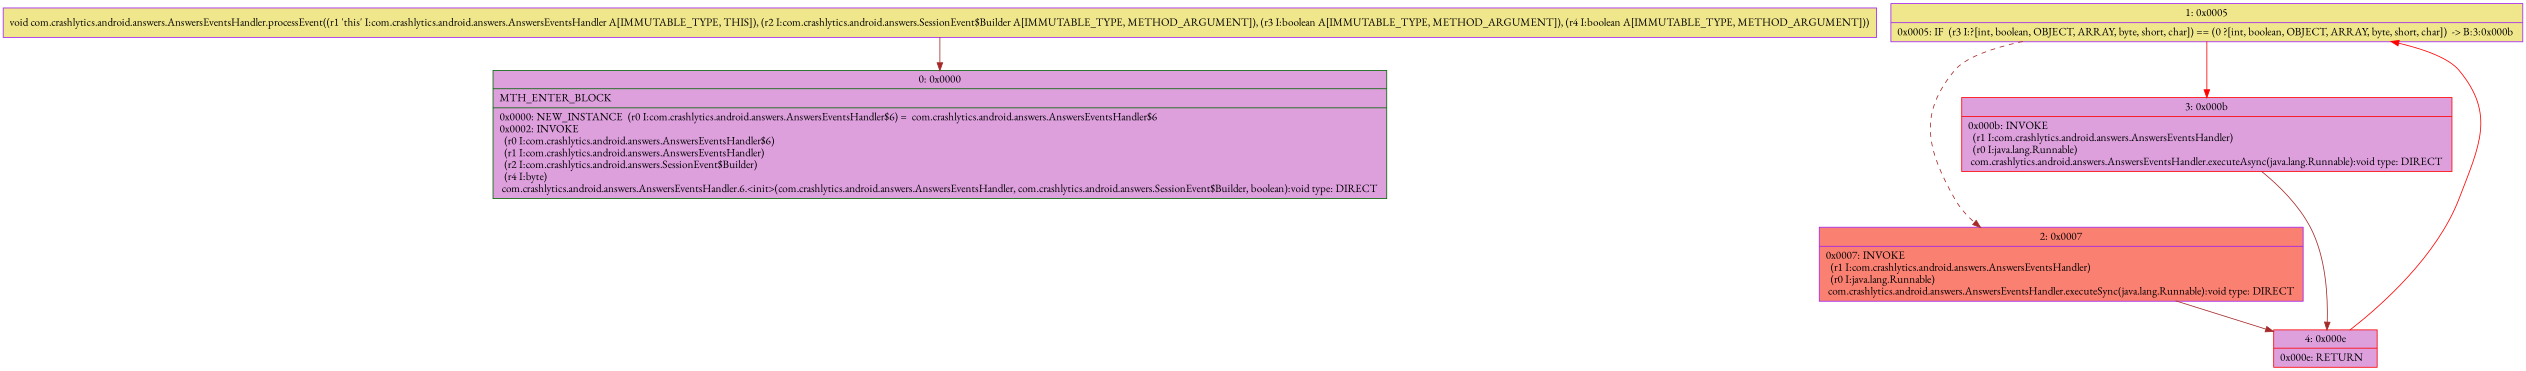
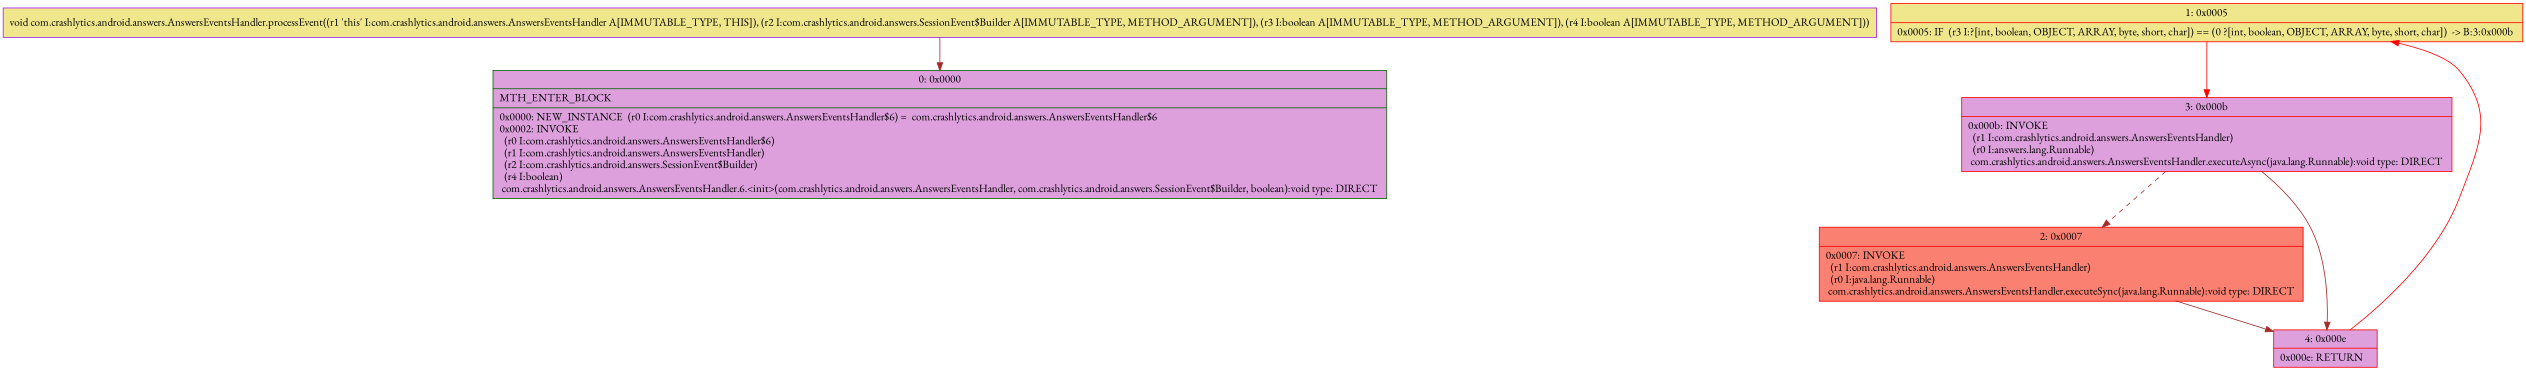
  digraph {
    fontname="EB Garamond"
    node [color=purple fillcolor=plum fontname="EB Garamond" shape=record style=filled]
    edge [color=brown fontname="EB Garamond"]
-   n1 [color=darkgreen label="{0\:\ 0x0000|MTH_ENTER_BLOCK\l|0x0000: NEW_INSTANCE  (r0 I:com.crashlytics.android.answers.AnswersEventsHandler$6) =  com.crashlytics.android.answers.AnswersEventsHandler$6 \l0x0002: INVOKE  \l  (r0 I:com.crashlytics.android.answers.AnswersEventsHandler$6)\l  (r1 I:com.crashlytics.android.answers.AnswersEventsHandler)\l  (r2 I:com.crashlytics.android.answers.SessionEvent$Builder)\l  (r4 I:byte)\l com.crashlytics.android.answers.AnswersEventsHandler.6.\<init\>(com.crashlytics.android.answers.AnswersEventsHandler, com.crashlytics.android.answers.SessionEvent$Builder, boolean):void type: DIRECT \l}"]
-   n2 [fillcolor=khaki label="{1\:\ 0x0005|0x0005: IF  (r3 I:?[int, boolean, OBJECT, ARRAY, byte, short, char]) == (0 ?[int, boolean, OBJECT, ARRAY, byte, short, char])  \-\> B:3:0x000b \l}"]
-   n3 [fillcolor=salmon label="{2\:\ 0x0007|0x0007: INVOKE  \l  (r1 I:com.crashlytics.android.answers.AnswersEventsHandler)\l  (r0 I:java.lang.Runnable)\l com.crashlytics.android.answers.AnswersEventsHandler.executeSync(java.lang.Runnable):void type: DIRECT \l}"]
-   n4 [color=red label="{3\:\ 0x000b|0x000b: INVOKE  \l  (r1 I:com.crashlytics.android.answers.AnswersEventsHandler)\l  (r0 I:java.lang.Runnable)\l com.crashlytics.android.answers.AnswersEventsHandler.executeAsync(java.lang.Runnable):void type: DIRECT \l}"]
+   n1 [color=darkgreen label="{0\:\ 0x0000|MTH_ENTER_BLOCK\l|0x0000: NEW_INSTANCE  (r0 I:com.crashlytics.android.answers.AnswersEventsHandler$6) =  com.crashlytics.android.answers.AnswersEventsHandler$6 \l0x0002: INVOKE  \l  (r0 I:com.crashlytics.android.answers.AnswersEventsHandler$6)\l  (r1 I:com.crashlytics.android.answers.AnswersEventsHandler)\l  (r2 I:com.crashlytics.android.answers.SessionEvent$Builder)\l  (r4 I:boolean)\l com.crashlytics.android.answers.AnswersEventsHandler.6.\<init\>(com.crashlytics.android.answers.AnswersEventsHandler, com.crashlytics.android.answers.SessionEvent$Builder, boolean):void type: DIRECT \l}"]
+   n2 [color=red fillcolor=khaki label="{1\:\ 0x0005|0x0005: IF  (r3 I:?[int, boolean, OBJECT, ARRAY, byte, short, char]) == (0 ?[int, boolean, OBJECT, ARRAY, byte, short, char])  \-\> B:3:0x000b \l}"]
+   n3 [color=red fillcolor=salmon label="{2\:\ 0x0007|0x0007: INVOKE  \l  (r1 I:com.crashlytics.android.answers.AnswersEventsHandler)\l  (r0 I:java.lang.Runnable)\l com.crashlytics.android.answers.AnswersEventsHandler.executeSync(java.lang.Runnable):void type: DIRECT \l}"]
+   n4 [color=red label="{3\:\ 0x000b|0x000b: INVOKE  \l  (r1 I:com.crashlytics.android.answers.AnswersEventsHandler)\l  (r0 I:answers.lang.Runnable)\l com.crashlytics.android.answers.AnswersEventsHandler.executeAsync(java.lang.Runnable):void type: DIRECT \l}"]
    n5 [color=red label="{4\:\ 0x000e|0x000e: RETURN   \l}"]
    n6 [fillcolor=khaki label="{void com.crashlytics.android.answers.AnswersEventsHandler.processEvent((r1 'this' I:com.crashlytics.android.answers.AnswersEventsHandler A[IMMUTABLE_TYPE, THIS]), (r2 I:com.crashlytics.android.answers.SessionEvent$Builder A[IMMUTABLE_TYPE, METHOD_ARGUMENT]), (r3 I:boolean A[IMMUTABLE_TYPE, METHOD_ARGUMENT]), (r4 I:boolean A[IMMUTABLE_TYPE, METHOD_ARGUMENT])) }"]
-   n2 -> n3 [style=dashed]
+   n4 -> n3 [style=dashed]
    n2 -> n4 [color=red]
    n3 -> n5
    n4 -> n5
    n5 -> n2 [color=red]
    n6 -> n1
  }
